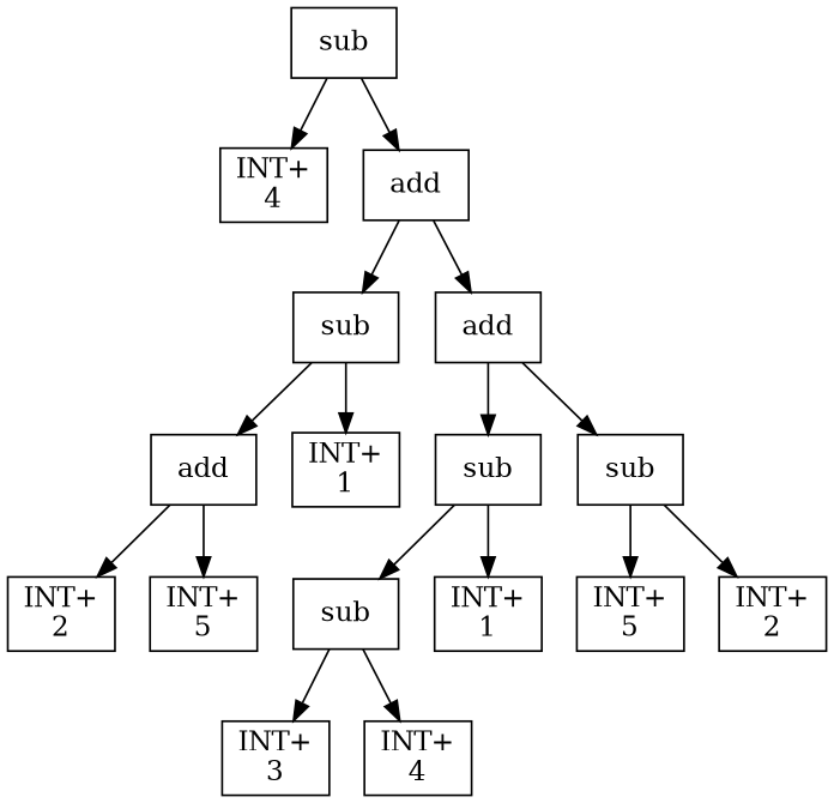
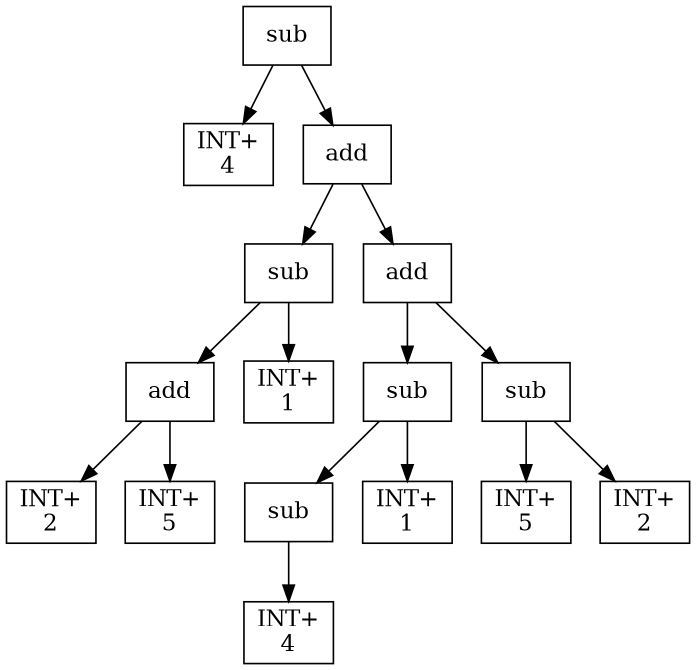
  digraph {
    node [shape=box]
    n1 [label=sub]
    n2 [label="INT+\n4"]
    n3 [label=add]
    n4 [label=sub]
    n5 [label=add]
    n6 [label=add]
    n7 [label="INT+\n1"]
    n8 [label="INT+\n2"]
    n9 [label="INT+\n5"]
    n10 [label=sub]
    n11 [label=sub]
    n12 [label=sub]
    n13 [label="INT+\n1"]
-   n14 [label="INT+\n3"]
    n15 [label="INT+\n4"]
    n16 [label="INT+\n5"]
    n17 [label="INT+\n2"]
    n1 -> n2
    n1 -> n3
    n3 -> n4
    n3 -> n5
    n4 -> n6
    n4 -> n7
    n5 -> n10
    n5 -> n11
    n6 -> n8
    n6 -> n9
    n10 -> n12
    n10 -> n13
    n11 -> n16
    n11 -> n17
-   n12 -> n14
    n12 -> n15
  }
